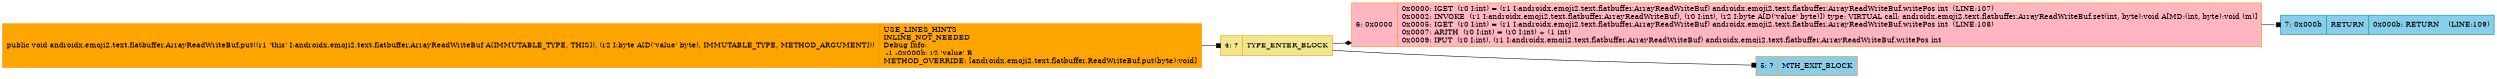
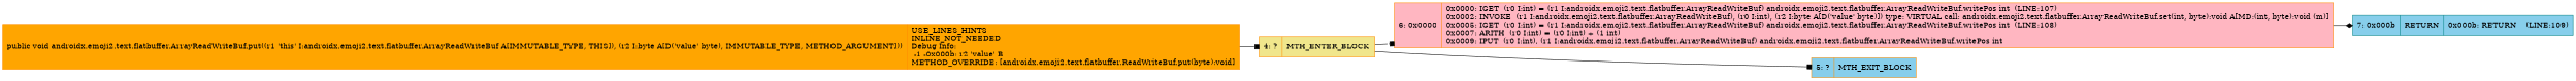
  digraph {
    rankdir=LR
    node [color=darkorange fillcolor=skyblue shape=record style=filled]
    edge [arrowhead=diamond]
-   n1 [fillcolor=khaki label="{4\:\ ?|TYPE_ENTER_BLOCK\l}"]
+   n1 [fillcolor=khaki label="{4\:\ ?|MTH_ENTER_BLOCK\l}"]
    n2 [fillcolor=lightpink label="{6\:\ 0x0000|0x0000: IGET  (r0 I:int) = (r1 I:androidx.emoji2.text.flatbuffer.ArrayReadWriteBuf) androidx.emoji2.text.flatbuffer.ArrayReadWriteBuf.writePos int  (LINE:107)\l0x0002: INVOKE  (r1 I:androidx.emoji2.text.flatbuffer.ArrayReadWriteBuf), (r0 I:int), (r2 I:byte A[D('value' byte)]) type: VIRTUAL call: androidx.emoji2.text.flatbuffer.ArrayReadWriteBuf.set(int, byte):void A[MD:(int, byte):void (m)]\l0x0005: IGET  (r0 I:int) = (r1 I:androidx.emoji2.text.flatbuffer.ArrayReadWriteBuf) androidx.emoji2.text.flatbuffer.ArrayReadWriteBuf.writePos int  (LINE:108)\l0x0007: ARITH  (r0 I:int) = (r0 I:int) + (1 int) \l0x0009: IPUT  (r0 I:int), (r1 I:androidx.emoji2.text.flatbuffer.ArrayReadWriteBuf) androidx.emoji2.text.flatbuffer.ArrayReadWriteBuf.writePos int \l}"]
    n3 [label="{5\:\ ?|MTH_EXIT_BLOCK\l}"]
    n4 [color=teal label="{7\:\ 0x000b|RETURN\l|0x000b: RETURN    (LINE:109)\l}"]
    n5 [fillcolor=orange label="{public void androidx.emoji2.text.flatbuffer.ArrayReadWriteBuf.put((r1 'this' I:androidx.emoji2.text.flatbuffer.ArrayReadWriteBuf A[IMMUTABLE_TYPE, THIS]), (r2 I:byte A[D('value' byte), IMMUTABLE_TYPE, METHOD_ARGUMENT]))  | USE_LINES_HINTS\lINLINE_NOT_NEEDED\lDebug Info:\l  \-1 \-0x000b: r2 'value' B\lMETHOD_OVERRIDE: [androidx.emoji2.text.flatbuffer.ReadWriteBuf.put(byte):void]\l}"]
-   n1 -> n2
+   n1 -> n2 [arrowhead=box]
    n1 -> n3 [arrowhead=box]
-   n2 -> n4 [arrowhead=box]
+   n2 -> n4
    n5 -> n1 [arrowhead=box]
  }
